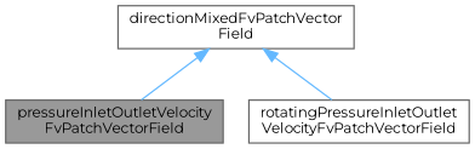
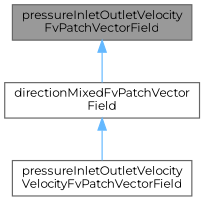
  digraph {
    fontname=Montserrat
    node [color=gray40 fillcolor=white fontname=Montserrat fontsize=10 shape=box style=filled]
    edge [color=steelblue1 dir=back fontname=Montserrat fontsize=10 labelfontname=Helvetica labelfontsize=10 style=solid]
    n1 [fillcolor=grey60 fontcolor=black height=0.2 label="pressureInletOutletVelocity\lFvPatchVectorField" width=0.4]
-   n2 [height=0.2 label="rotatingPressureInletOutlet\lVelocityFvPatchVectorField" width=0.4]
+   n2 [height=0.2 label="pressureInletOutletVelocity\lVelocityFvPatchVectorField" width=0.4]
    n3 [height=0.2 label="directionMixedFvPatchVector\lField" width=0.4]
-   n3 -> n1
+   n1 -> n3
    n3 -> n2
  }
